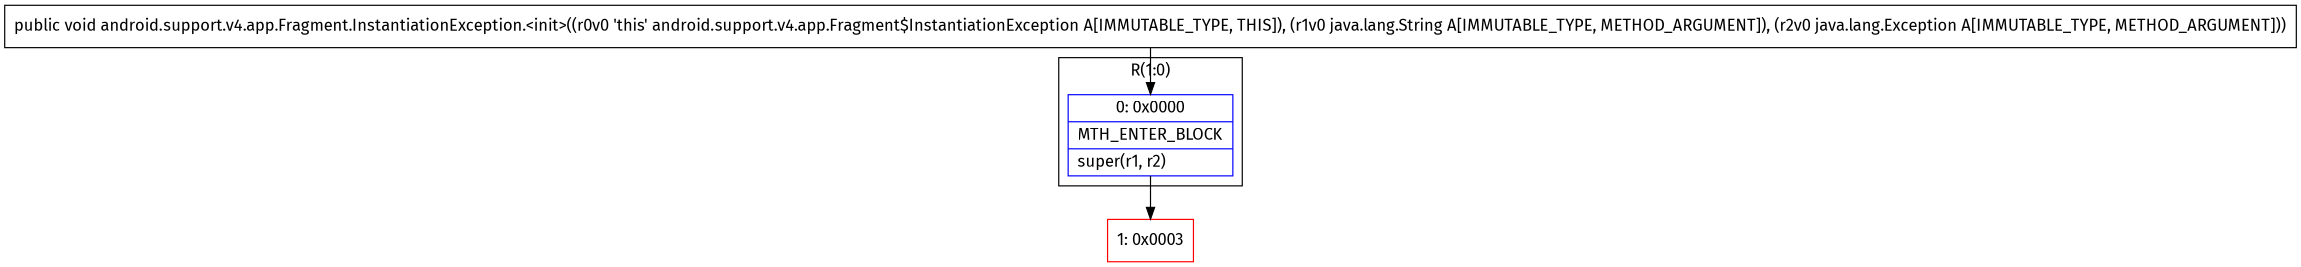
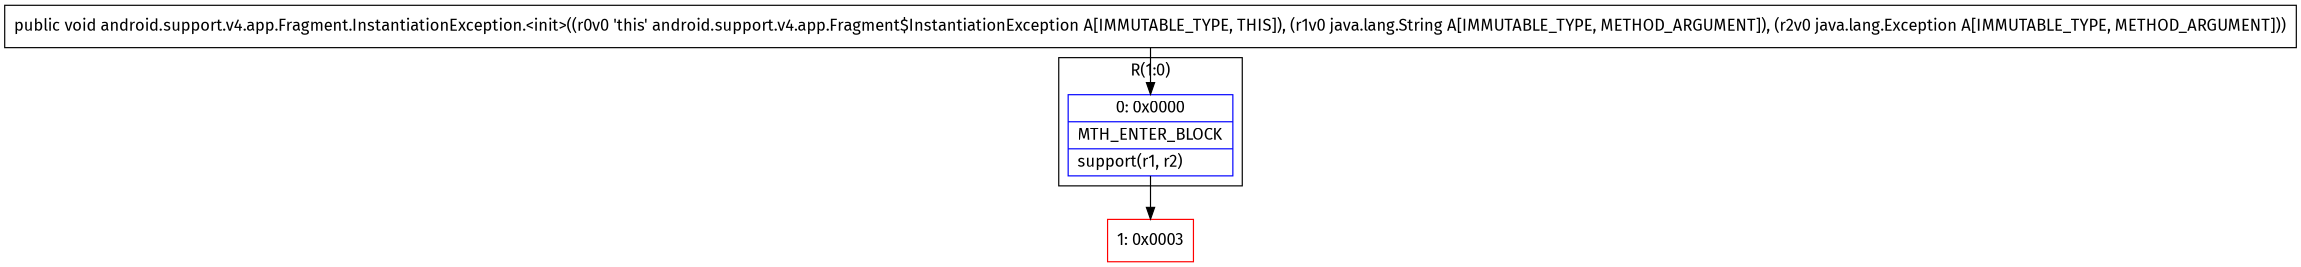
  digraph {
    fontname="Fira Sans"
    node [shape=record fontname="Fira Sans"]
    edge [fontname="Fira Sans"]
-   n1 [color=blue label="{0\:\ 0x0000|MTH_ENTER_BLOCK\l|super(r1, r2)\l}"]
+   n1 [color=blue label="{0\:\ 0x0000|MTH_ENTER_BLOCK\l|support(r1, r2)\l}"]
    n2 [color=red label="{1\:\ 0x0003}"]
    n3 [label="{public void android.support.v4.app.Fragment.InstantiationException.\<init\>((r0v0 'this' android.support.v4.app.Fragment$InstantiationException A[IMMUTABLE_TYPE, THIS]), (r1v0 java.lang.String A[IMMUTABLE_TYPE, METHOD_ARGUMENT]), (r2v0 java.lang.Exception A[IMMUTABLE_TYPE, METHOD_ARGUMENT])) }"]
    subgraph cluster_1 {
      label="R(1:0)"
      n1
    }
    n1 -> n2
    n3 -> n1
  }
